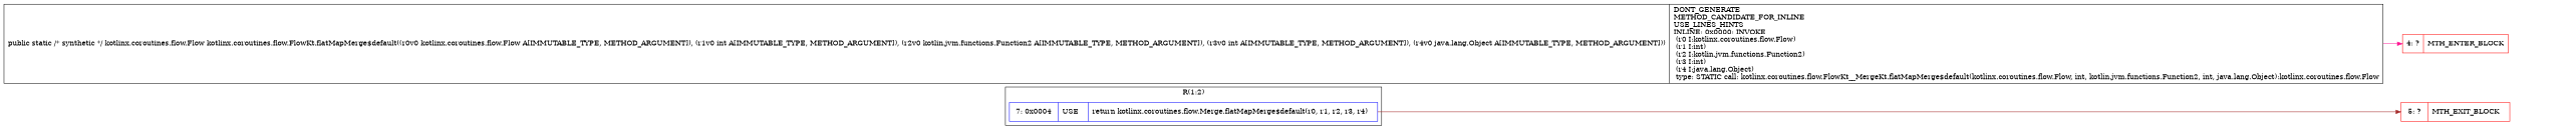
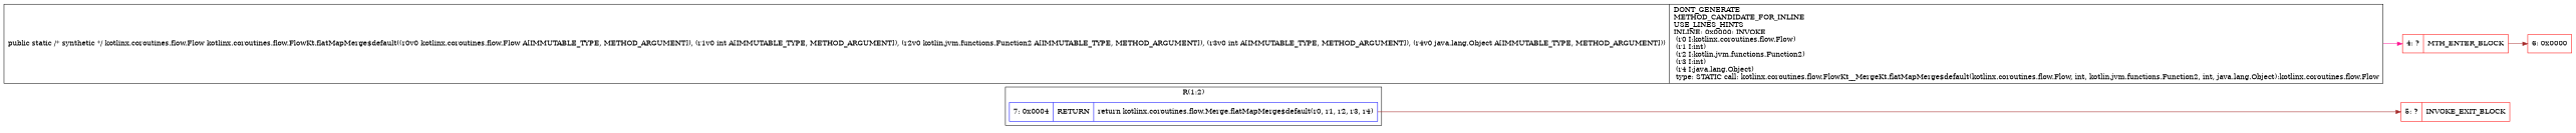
  digraph {
    rankdir=LR
    node [color=red shape=record]
    edge [color=brown]
-   n1 [color=blue label="{7\:\ 0x0004|USE\l|return kotlinx.coroutines.flow.Merge.flatMapMerge$default(r0, r1, r2, r3, r4)\l}"]
-   n2 [label="{5\:\ ?|MTH_EXIT_BLOCK\l}"]
+   n1 [color=blue label="{7\:\ 0x0004|RETURN\l|return kotlinx.coroutines.flow.Merge.flatMapMerge$default(r0, r1, r2, r3, r4)\l}"]
+   n2 [label="{5\:\ ?|INVOKE_EXIT_BLOCK\l}"]
    n3 [label="{4\:\ ?|MTH_ENTER_BLOCK\l}"]
+   n4 [label="{6\:\ 0x0000}"]
    n5 [label="{public static \/* synthetic *\/ kotlinx.coroutines.flow.Flow kotlinx.coroutines.flow.FlowKt.flatMapMerge$default((r0v0 kotlinx.coroutines.flow.Flow A[IMMUTABLE_TYPE, METHOD_ARGUMENT]), (r1v0 int A[IMMUTABLE_TYPE, METHOD_ARGUMENT]), (r2v0 kotlin.jvm.functions.Function2 A[IMMUTABLE_TYPE, METHOD_ARGUMENT]), (r3v0 int A[IMMUTABLE_TYPE, METHOD_ARGUMENT]), (r4v0 java.lang.Object A[IMMUTABLE_TYPE, METHOD_ARGUMENT]))  | DONT_GENERATE\lMETHOD_CANDIDATE_FOR_INLINE\lUSE_LINES_HINTS\lINLINE: 0x0000: INVOKE  \l  (r0 I:kotlinx.coroutines.flow.Flow)\l  (r1 I:int)\l  (r2 I:kotlin.jvm.functions.Function2)\l  (r3 I:int)\l  (r4 I:java.lang.Object)\l type: STATIC call: kotlinx.coroutines.flow.FlowKt__MergeKt.flatMapMerge$default(kotlinx.coroutines.flow.Flow, int, kotlin.jvm.functions.Function2, int, java.lang.Object):kotlinx.coroutines.flow.Flow\l}" color=""]
    subgraph cluster_1 {
      label="R(1:2)"
      n1
    }
    n1 -> n2
+   n3 -> n4
    n5 -> n3 [color=deeppink]
  }
